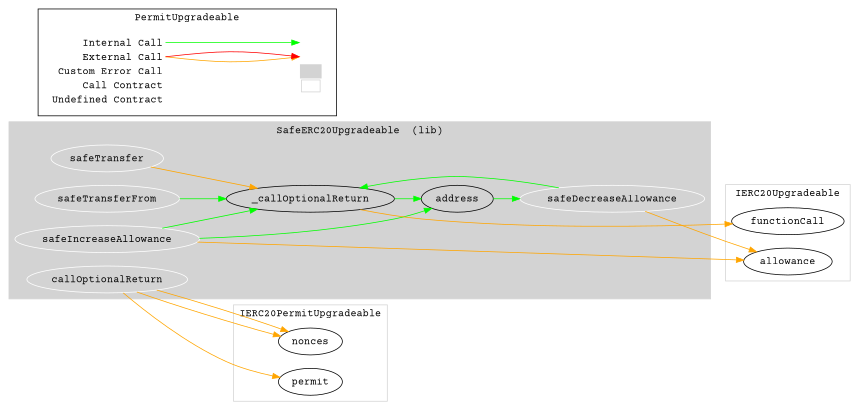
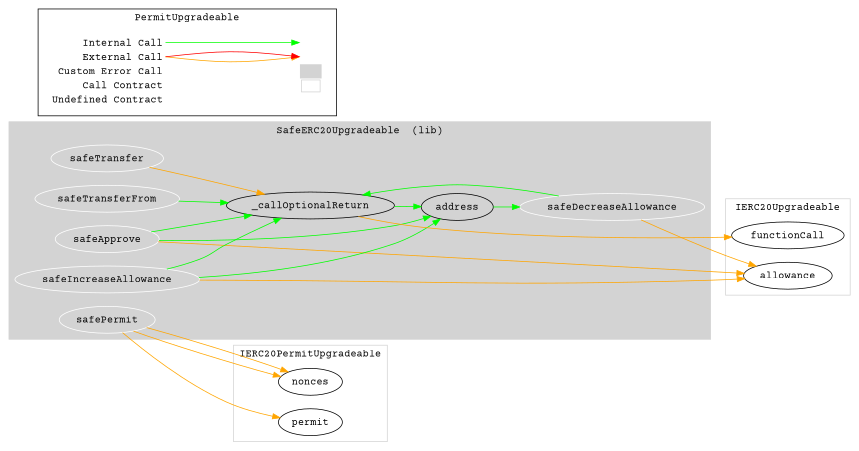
  digraph {
    compound=true
    fontname="Courier Prime"
    rankdir=LR
    node [fontname="Courier Prime"]
    edge [color=orange fontname="Courier Prime"]
    n1 [color=white label=safeTransfer]
    n2 [color=white label=safeTransferFrom]
+   n3 [color=white label=safeApprove]
    n4 [color=white label=safeIncreaseAllowance]
    n5 [color=white label=safeDecreaseAllowance]
-   n6 [color=white label=callOptionalReturn]
+   n6 [color=white label=safePermit]
    n7 [label=_callOptionalReturn]
    n8 [label=address]
    n9 [label=allowance]
    n10 [label=functionCall]
    n11 [label=nonces]
    n12 [label=permit]
    n13 [label=<<table border="0" cellpadding="2" cellspacing="0" cellborder="0">   <tr><td align="right" port="i1">Internal Call</td></tr>   <tr><td align="right" port="i2">External Call</td></tr>   <tr><td align="right" port="i2">Custom Error Call</td></tr>   <tr><td align="right" port="i3">Call Contract</td></tr>   <tr><td align="right" port="i4">Undefined Contract</td></tr>   </table>> shape=plaintext]
    n14 [label=<<table border="0" cellpadding="2" cellspacing="0" cellborder="0">   <tr><td port="i1">&nbsp;&nbsp;&nbsp;</td></tr>   <tr><td port="i2">&nbsp;&nbsp;&nbsp;</td></tr>   <tr><td port="i3" bgcolor="lightgray">&nbsp;&nbsp;&nbsp;</td></tr>   <tr><td port="i4">     <table border="1" cellborder="0" cellspacing="0" cellpadding="7" color="lightgray">       <tr>        <td></td>       </tr>      </table>   </td></tr>   </table>> shape=plaintext]
    subgraph cluster_1 {
      bgcolor=lightgray
      color=lightgray
      label="SafeERC20Upgradeable  (lib)"
      style=filled
      n1
      n2
+     n3
      n4
      n5
      n6
      n7
      n8
    }
    subgraph cluster_2 {
      color=lightgray
      label=IERC20Upgradeable
      n9
      n10
    }
    subgraph cluster_3 {
      color=lightgray
      label=IERC20PermitUpgradeable
      n11
      n12
    }
    subgraph cluster_4 {
      label=PermitUpgradeable
      n13
      n14
    }
    n1 -> n7
    n2 -> n7 [color=green]
+   n3 -> n7 [color=green]
+   n3 -> n8 [color=green]
+   n3 -> n9
    n4 -> n7 [color=green]
    n4 -> n8 [color=green]
    n4 -> n9
    n5 -> n7 [color=green]
    n5 -> n9
    n6 -> n11
    n6 -> n11
    n6 -> n12
    n7 -> n8 [color=green]
    n7 -> n10
    n8 -> n5 [color=green]
    n13 -> n14 [color=green headport="i1:w" tailport="i1:e"]
    n13 -> n14 [headport="i2:w" tailport="i2:e"]
    n13 -> n14 [color=red headport="i2:w" tailport="i2:e"]
  }
